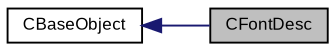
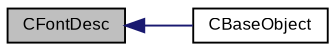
  digraph {
    rankdir=LR
    node [color=black fontname=Arial fontsize=9 shape=record]
    n1 [fillcolor=grey75 fontcolor=black height=0.2 label=CFontDesc style=filled width=0.4]
    n2 [height=0.2 label=CBaseObject width=0.4]
-   n2 -> n1 [color=midnightblue dir=back fontname=Arial fontsize=9 labelfontname=Arial labelfontsize=9 style=solid]
+   n1 -> n2 [color=midnightblue dir=back fontname=Arial fontsize=9 labelfontname=Arial labelfontsize=9 style=solid]
  }
